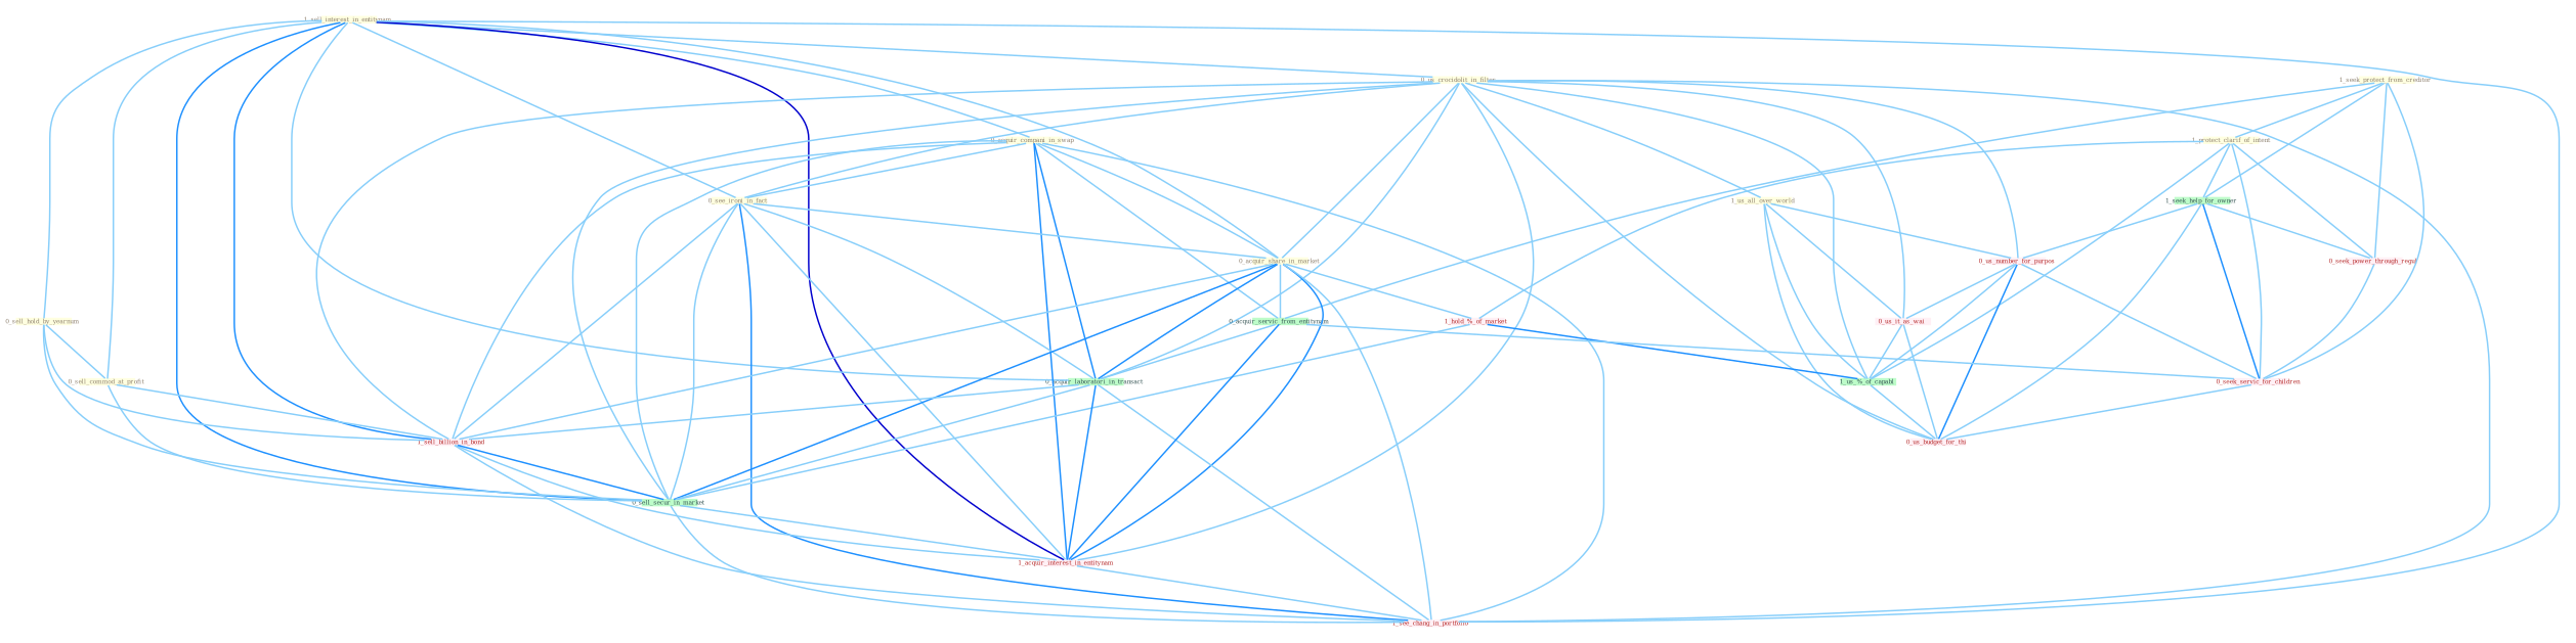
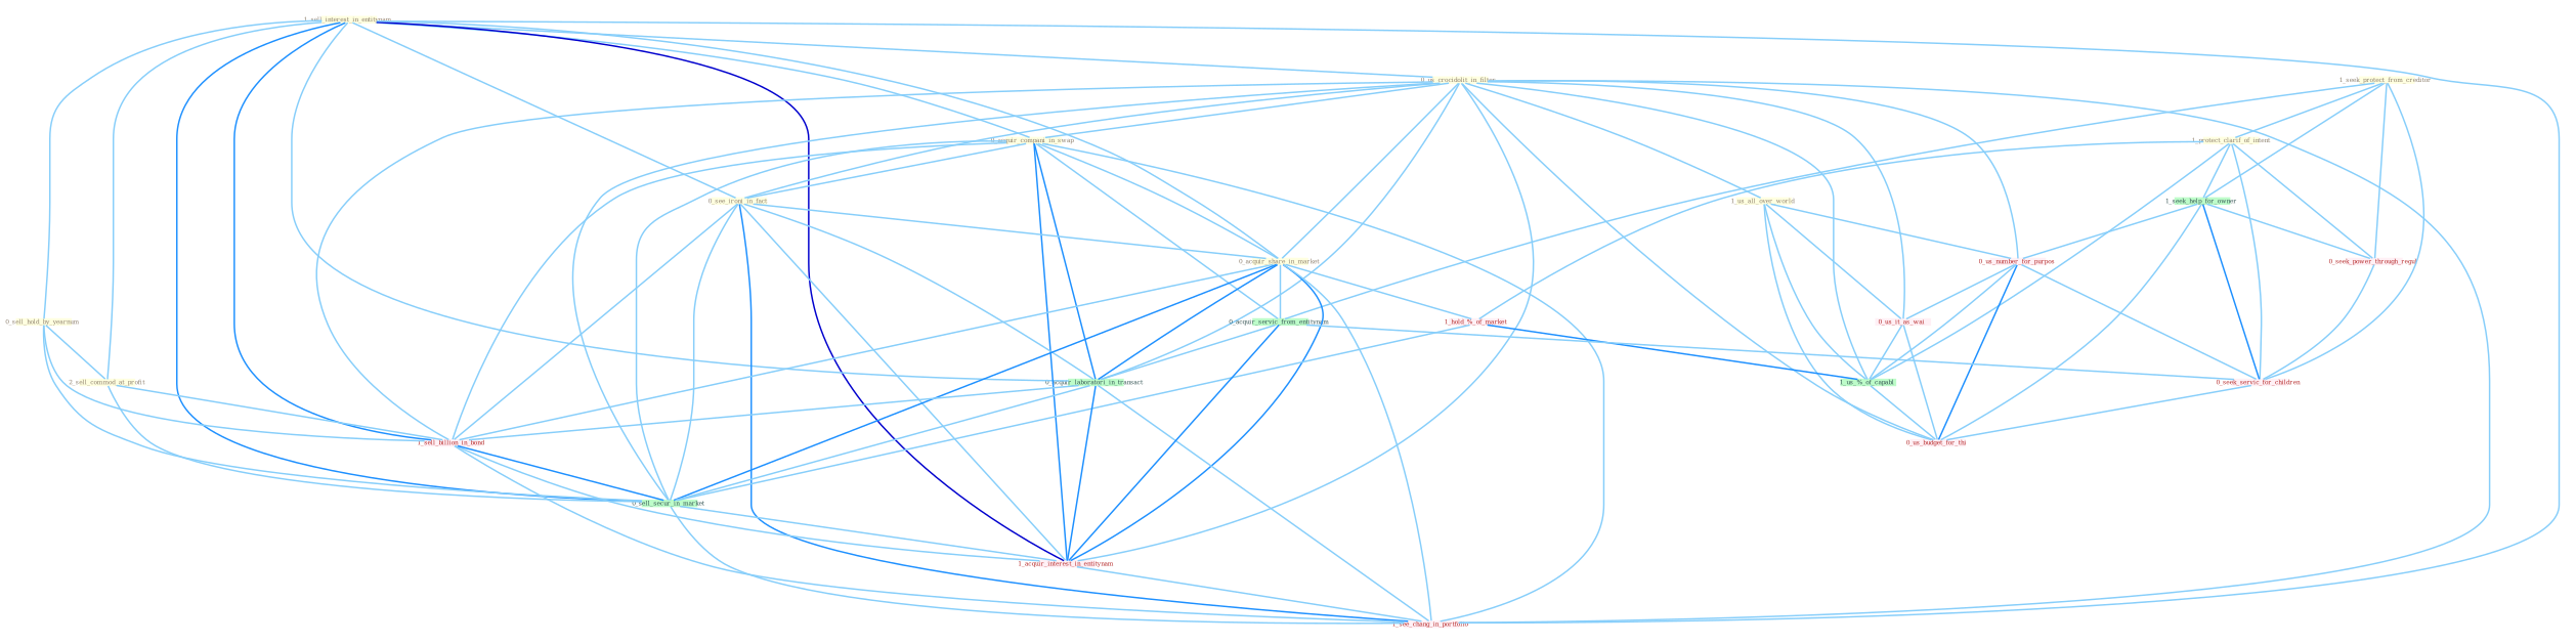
  graph {
    node [color="#ffffe0" fixedsize=true fontcolor="#8b7d6b" fontsize=4 shape=polygon style=filled]
    edge [color="#87cefa" w=1]
    "1_sell_interest_in_entitynam " [height=.06 width=.5]
    "0_us_crocidolit_in_filter " [height=.06 width=.5]
    "0_sell_hold_by_yearnum " [height=.06 width=.5]
    "0_acquir_compani_in_swap " [height=.06 width=.5]
-   "0_sell_commod_at_profit " [height=.06 width=.5]
+   "0_sell_commod_at_profit " [height=.06 width=.5 label="2_sell_commod_at_profit"]
    "0_see_ironi_in_fact " [height=.06 width=.5]
    "1_seek_protect_from_creditor " [height=.06 width=.5]
    n8 [height=.06 label="1_protect_clarif_of_intent" width=.5]
    "0_acquir_share_in_market " [height=.06 width=.5]
    "1_us_all_over_world " [height=.06 width=.5]
    "1_hold_%_of_market " [color="#fff0f5" fontcolor="#b22222" height=.06 width=.5]
    "0_seek_power_through_regul " [color="#fff0f5" fontcolor="#b22222" height=.06 width=.5]
    "0_us_number_for_purpos " [color="#fff0f5" fontcolor="#b22222" height=.06 width=.5]
    "1_sell_billion_in_bond " [color="#fff0f5" fontcolor="#b22222" height=.06 width=.5]
    "0_us_it_as_wai " [color="#fff0f5" fontcolor="#b22222" height=.06 width=.5]
    "1_acquir_interest_in_entitynam " [color="#fff0f5" fontcolor="#b22222" height=.06 width=.5]
    "0_seek_servic_for_children " [color="#fff0f5" fontcolor="#b22222" height=.06 width=.5]
    "1_see_chang_in_portfolio " [color="#fff0f5" fontcolor="#b22222" height=.06 width=.5]
    "0_us_budget_for_thi " [color="#fff0f5" fontcolor="#b22222" height=.06 width=.5]
    "0_acquir_laboratori_in_transact " [color="#BDFCC9" fontcolor="#2f4f4f" height=.06 width=.5]
    "0_sell_secur_in_market " [color="#BDFCC9" fontcolor="#2f4f4f" height=.06 width=.5]
    "1_us_%_of_capabl " [color="#BDFCC9" fontcolor="#2f4f4f" height=.06 width=.5]
    "0_acquir_servic_from_entitynam " [color="#BDFCC9" fontcolor="#2f4f4f" height=.06 width=.5]
    "1_seek_help_for_owner " [color="#BDFCC9" fontcolor="#2f4f4f" height=.06 width=.5]
    subgraph sub_1 {
      "1_sell_interest_in_entitynam "
      "0_us_crocidolit_in_filter "
      "0_sell_hold_by_yearnum "
      "0_acquir_compani_in_swap "
      "0_sell_commod_at_profit "
      "0_see_ironi_in_fact "
      "1_seek_protect_from_creditor "
      n8
      "0_acquir_share_in_market "
      "1_us_all_over_world "
    }
    subgraph sub_2 {
      "1_hold_%_of_market "
      "0_seek_power_through_regul "
      "0_us_number_for_purpos "
      "1_sell_billion_in_bond "
      "0_us_it_as_wai "
      "1_acquir_interest_in_entitynam "
      "0_seek_servic_for_children "
      "1_see_chang_in_portfolio "
      "0_us_budget_for_thi "
    }
    "1_sell_interest_in_entitynam " -- "0_us_crocidolit_in_filter "
    "1_sell_interest_in_entitynam " -- "0_sell_hold_by_yearnum "
    "1_sell_interest_in_entitynam " -- "0_acquir_compani_in_swap "
    "1_sell_interest_in_entitynam " -- "0_sell_commod_at_profit "
    "1_sell_interest_in_entitynam " -- "0_see_ironi_in_fact "
    "1_sell_interest_in_entitynam " -- "0_acquir_share_in_market "
    "1_sell_interest_in_entitynam " -- "1_sell_billion_in_bond " [color="#1e90ff" w=2]
    "1_sell_interest_in_entitynam " -- "1_acquir_interest_in_entitynam " [color="#0000cd" w=3]
    "1_sell_interest_in_entitynam " -- "1_see_chang_in_portfolio "
    "1_sell_interest_in_entitynam " -- "0_acquir_laboratori_in_transact "
    "1_sell_interest_in_entitynam " -- "0_sell_secur_in_market " [color="#1e90ff" w=2]
+   "0_us_crocidolit_in_filter " -- "0_acquir_compani_in_swap "
    "0_us_crocidolit_in_filter " -- "0_see_ironi_in_fact "
    "0_us_crocidolit_in_filter " -- "0_acquir_share_in_market "
    "0_us_crocidolit_in_filter " -- "1_us_all_over_world "
    "0_us_crocidolit_in_filter " -- "0_us_number_for_purpos "
    "0_us_crocidolit_in_filter " -- "1_sell_billion_in_bond "
    "0_us_crocidolit_in_filter " -- "0_us_it_as_wai "
    "0_us_crocidolit_in_filter " -- "1_acquir_interest_in_entitynam "
    "0_us_crocidolit_in_filter " -- "1_see_chang_in_portfolio "
    "0_us_crocidolit_in_filter " -- "0_us_budget_for_thi "
    "0_us_crocidolit_in_filter " -- "0_acquir_laboratori_in_transact "
    "0_us_crocidolit_in_filter " -- "0_sell_secur_in_market "
    "0_us_crocidolit_in_filter " -- "1_us_%_of_capabl "
    "0_sell_hold_by_yearnum " -- "0_sell_commod_at_profit "
    "0_sell_hold_by_yearnum " -- "1_sell_billion_in_bond "
    "0_sell_hold_by_yearnum " -- "0_sell_secur_in_market "
    "0_acquir_compani_in_swap " -- "0_see_ironi_in_fact "
    "0_acquir_compani_in_swap " -- "0_acquir_share_in_market " [w=2]
    "0_acquir_compani_in_swap " -- "1_sell_billion_in_bond "
    "0_acquir_compani_in_swap " -- "1_acquir_interest_in_entitynam " [color="#1e90ff" w=2]
    "0_acquir_compani_in_swap " -- "1_see_chang_in_portfolio "
    "0_acquir_compani_in_swap " -- "0_acquir_laboratori_in_transact " [color="#1e90ff" w=2]
    "0_acquir_compani_in_swap " -- "0_sell_secur_in_market "
    "0_acquir_compani_in_swap " -- "0_acquir_servic_from_entitynam "
    "0_sell_commod_at_profit " -- "1_sell_billion_in_bond "
    "0_sell_commod_at_profit " -- "0_sell_secur_in_market "
    "0_see_ironi_in_fact " -- "0_acquir_share_in_market "
    "0_see_ironi_in_fact " -- "1_sell_billion_in_bond "
    "0_see_ironi_in_fact " -- "1_acquir_interest_in_entitynam "
    "0_see_ironi_in_fact " -- "1_see_chang_in_portfolio " [color="#1e90ff" w=2]
    "0_see_ironi_in_fact " -- "0_acquir_laboratori_in_transact "
    "0_see_ironi_in_fact " -- "0_sell_secur_in_market "
    "1_seek_protect_from_creditor " -- n8
    "1_seek_protect_from_creditor " -- "0_seek_power_through_regul "
    "1_seek_protect_from_creditor " -- "0_seek_servic_for_children "
    "1_seek_protect_from_creditor " -- "0_acquir_servic_from_entitynam "
    "1_seek_protect_from_creditor " -- "1_seek_help_for_owner "
    n8 -- "1_hold_%_of_market "
    n8 -- "0_seek_power_through_regul "
    n8 -- "0_seek_servic_for_children "
    n8 -- "1_us_%_of_capabl "
    n8 -- "1_seek_help_for_owner "
    "0_acquir_share_in_market " -- "1_hold_%_of_market "
    "0_acquir_share_in_market " -- "1_sell_billion_in_bond "
    "0_acquir_share_in_market " -- "1_acquir_interest_in_entitynam " [color="#1e90ff" w=2]
    "0_acquir_share_in_market " -- "1_see_chang_in_portfolio "
    "0_acquir_share_in_market " -- "0_acquir_laboratori_in_transact " [color="#1e90ff" w=2]
    "0_acquir_share_in_market " -- "0_sell_secur_in_market " [color="#1e90ff" w=2]
    "0_acquir_share_in_market " -- "0_acquir_servic_from_entitynam "
    "1_us_all_over_world " -- "0_us_number_for_purpos "
    "1_us_all_over_world " -- "0_us_it_as_wai "
    "1_us_all_over_world " -- "0_us_budget_for_thi "
    "1_us_all_over_world " -- "1_us_%_of_capabl "
    "1_hold_%_of_market " -- "0_sell_secur_in_market "
    "1_hold_%_of_market " -- "1_us_%_of_capabl " [color="#1e90ff" w=2]
    "0_seek_power_through_regul " -- "0_seek_servic_for_children "
    "0_us_number_for_purpos " -- "0_us_it_as_wai "
    "0_us_number_for_purpos " -- "0_seek_servic_for_children "
    "0_us_number_for_purpos " -- "0_us_budget_for_thi " [color="#1e90ff" w=2]
    "0_us_number_for_purpos " -- "1_us_%_of_capabl "
    "1_sell_billion_in_bond " -- "1_acquir_interest_in_entitynam "
    "1_sell_billion_in_bond " -- "1_see_chang_in_portfolio "
    "1_sell_billion_in_bond " -- "0_sell_secur_in_market " [color="#1e90ff" w=2]
    "0_us_it_as_wai " -- "0_us_budget_for_thi "
    "0_us_it_as_wai " -- "1_us_%_of_capabl "
    "1_acquir_interest_in_entitynam " -- "1_see_chang_in_portfolio "
    "0_seek_servic_for_children " -- "0_us_budget_for_thi "
    "0_acquir_laboratori_in_transact " -- "1_sell_billion_in_bond "
    "0_acquir_laboratori_in_transact " -- "1_acquir_interest_in_entitynam " [color="#1e90ff" w=2]
    "0_acquir_laboratori_in_transact " -- "1_see_chang_in_portfolio "
    "0_acquir_laboratori_in_transact " -- "0_sell_secur_in_market "
    "0_sell_secur_in_market " -- "1_acquir_interest_in_entitynam "
    "0_sell_secur_in_market " -- "1_see_chang_in_portfolio "
    "1_us_%_of_capabl " -- "0_us_budget_for_thi "
    "0_acquir_servic_from_entitynam " -- "1_acquir_interest_in_entitynam " [color="#1e90ff" w=2]
    "0_acquir_servic_from_entitynam " -- "0_seek_servic_for_children "
    "0_acquir_servic_from_entitynam " -- "0_acquir_laboratori_in_transact "
    "1_seek_help_for_owner " -- "0_seek_power_through_regul "
    "1_seek_help_for_owner " -- "0_us_number_for_purpos "
    "1_seek_help_for_owner " -- "0_seek_servic_for_children " [color="#1e90ff" w=2]
    "1_seek_help_for_owner " -- "0_us_budget_for_thi "
  }
